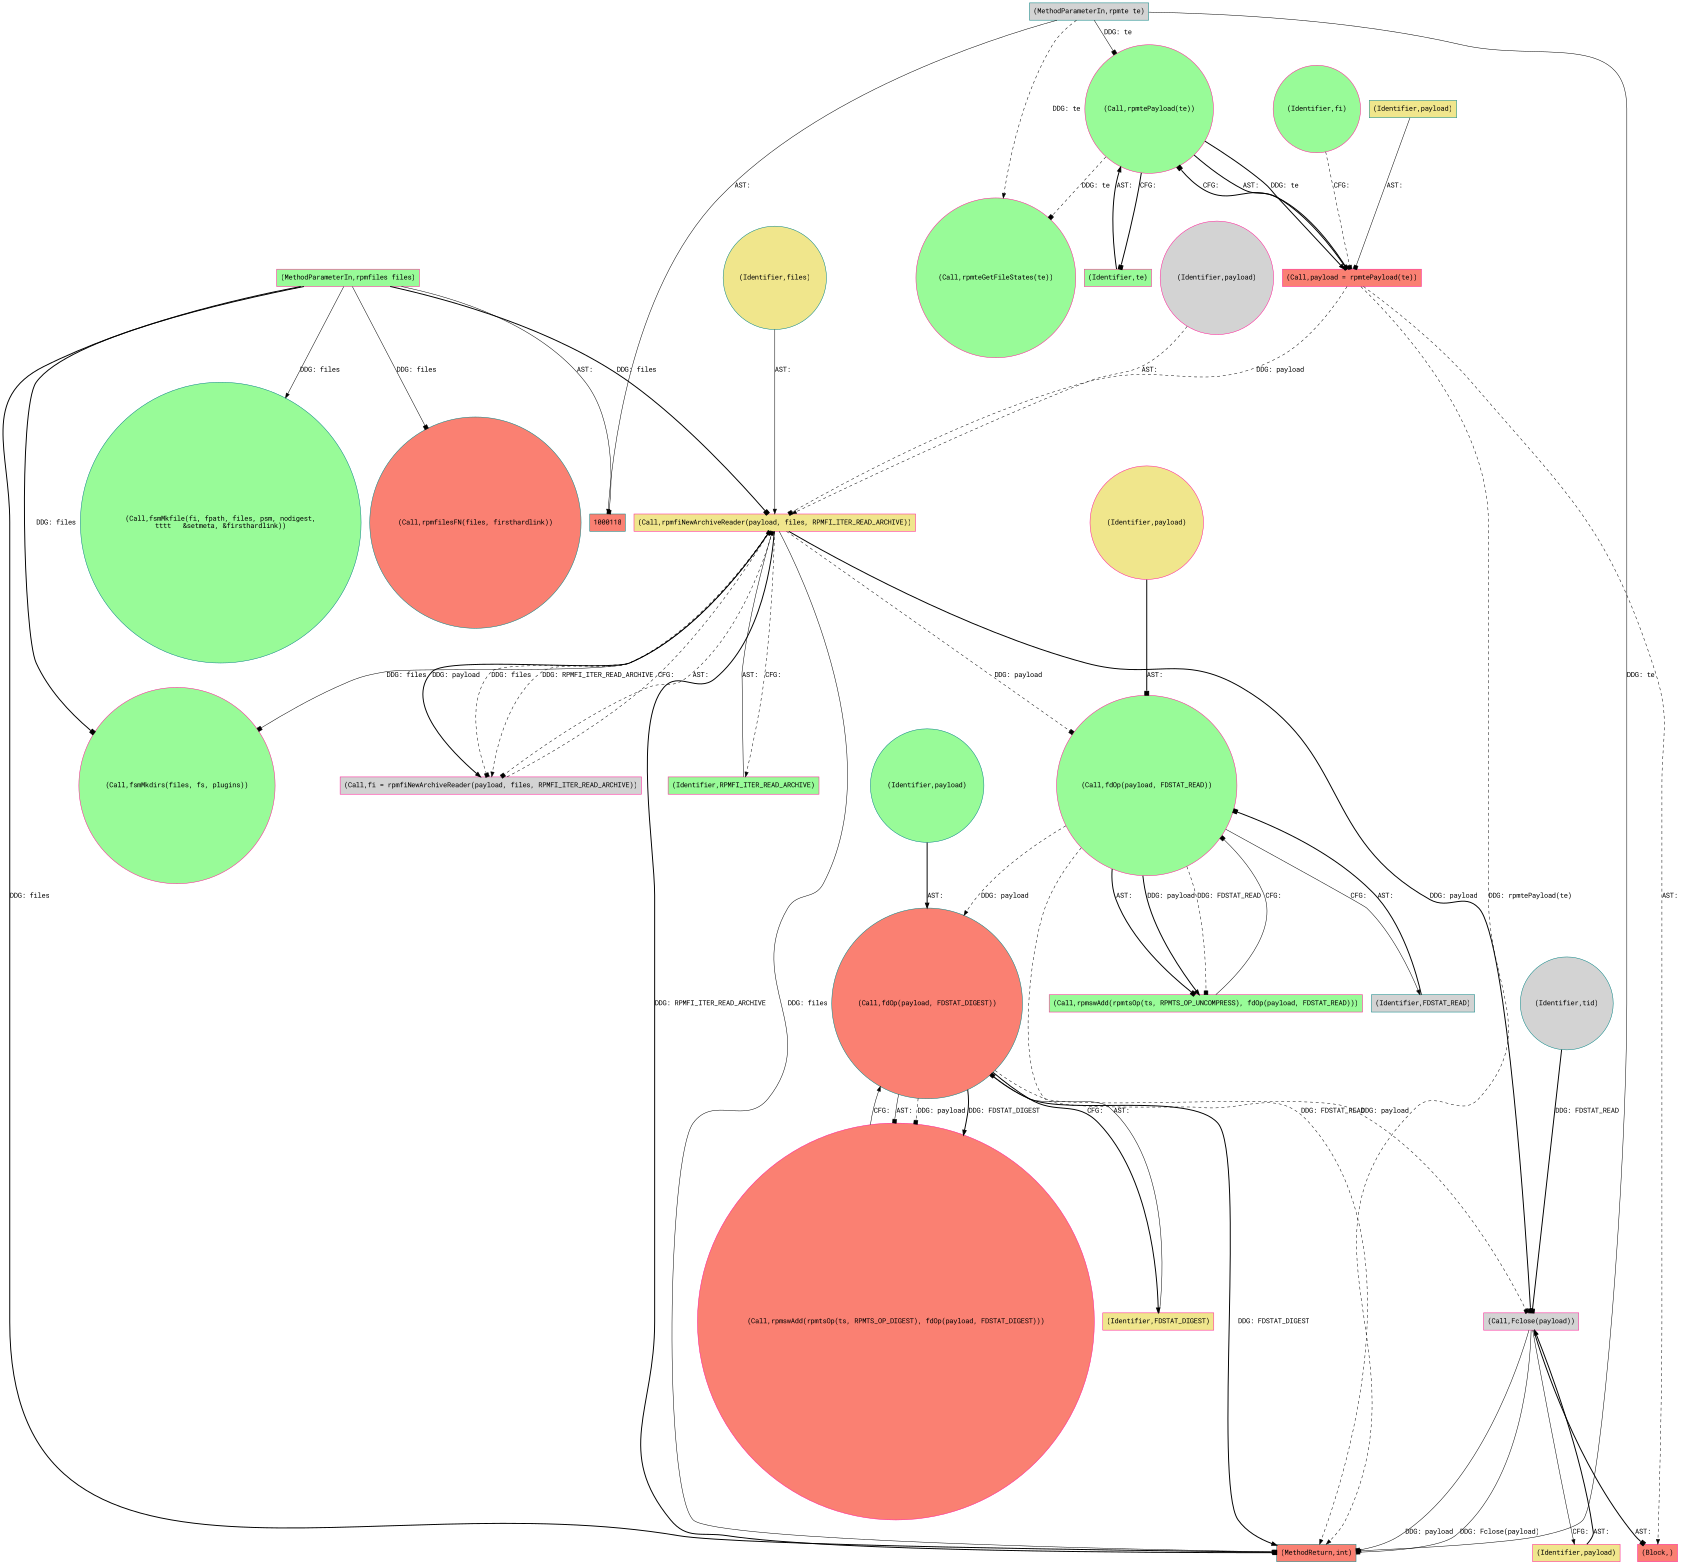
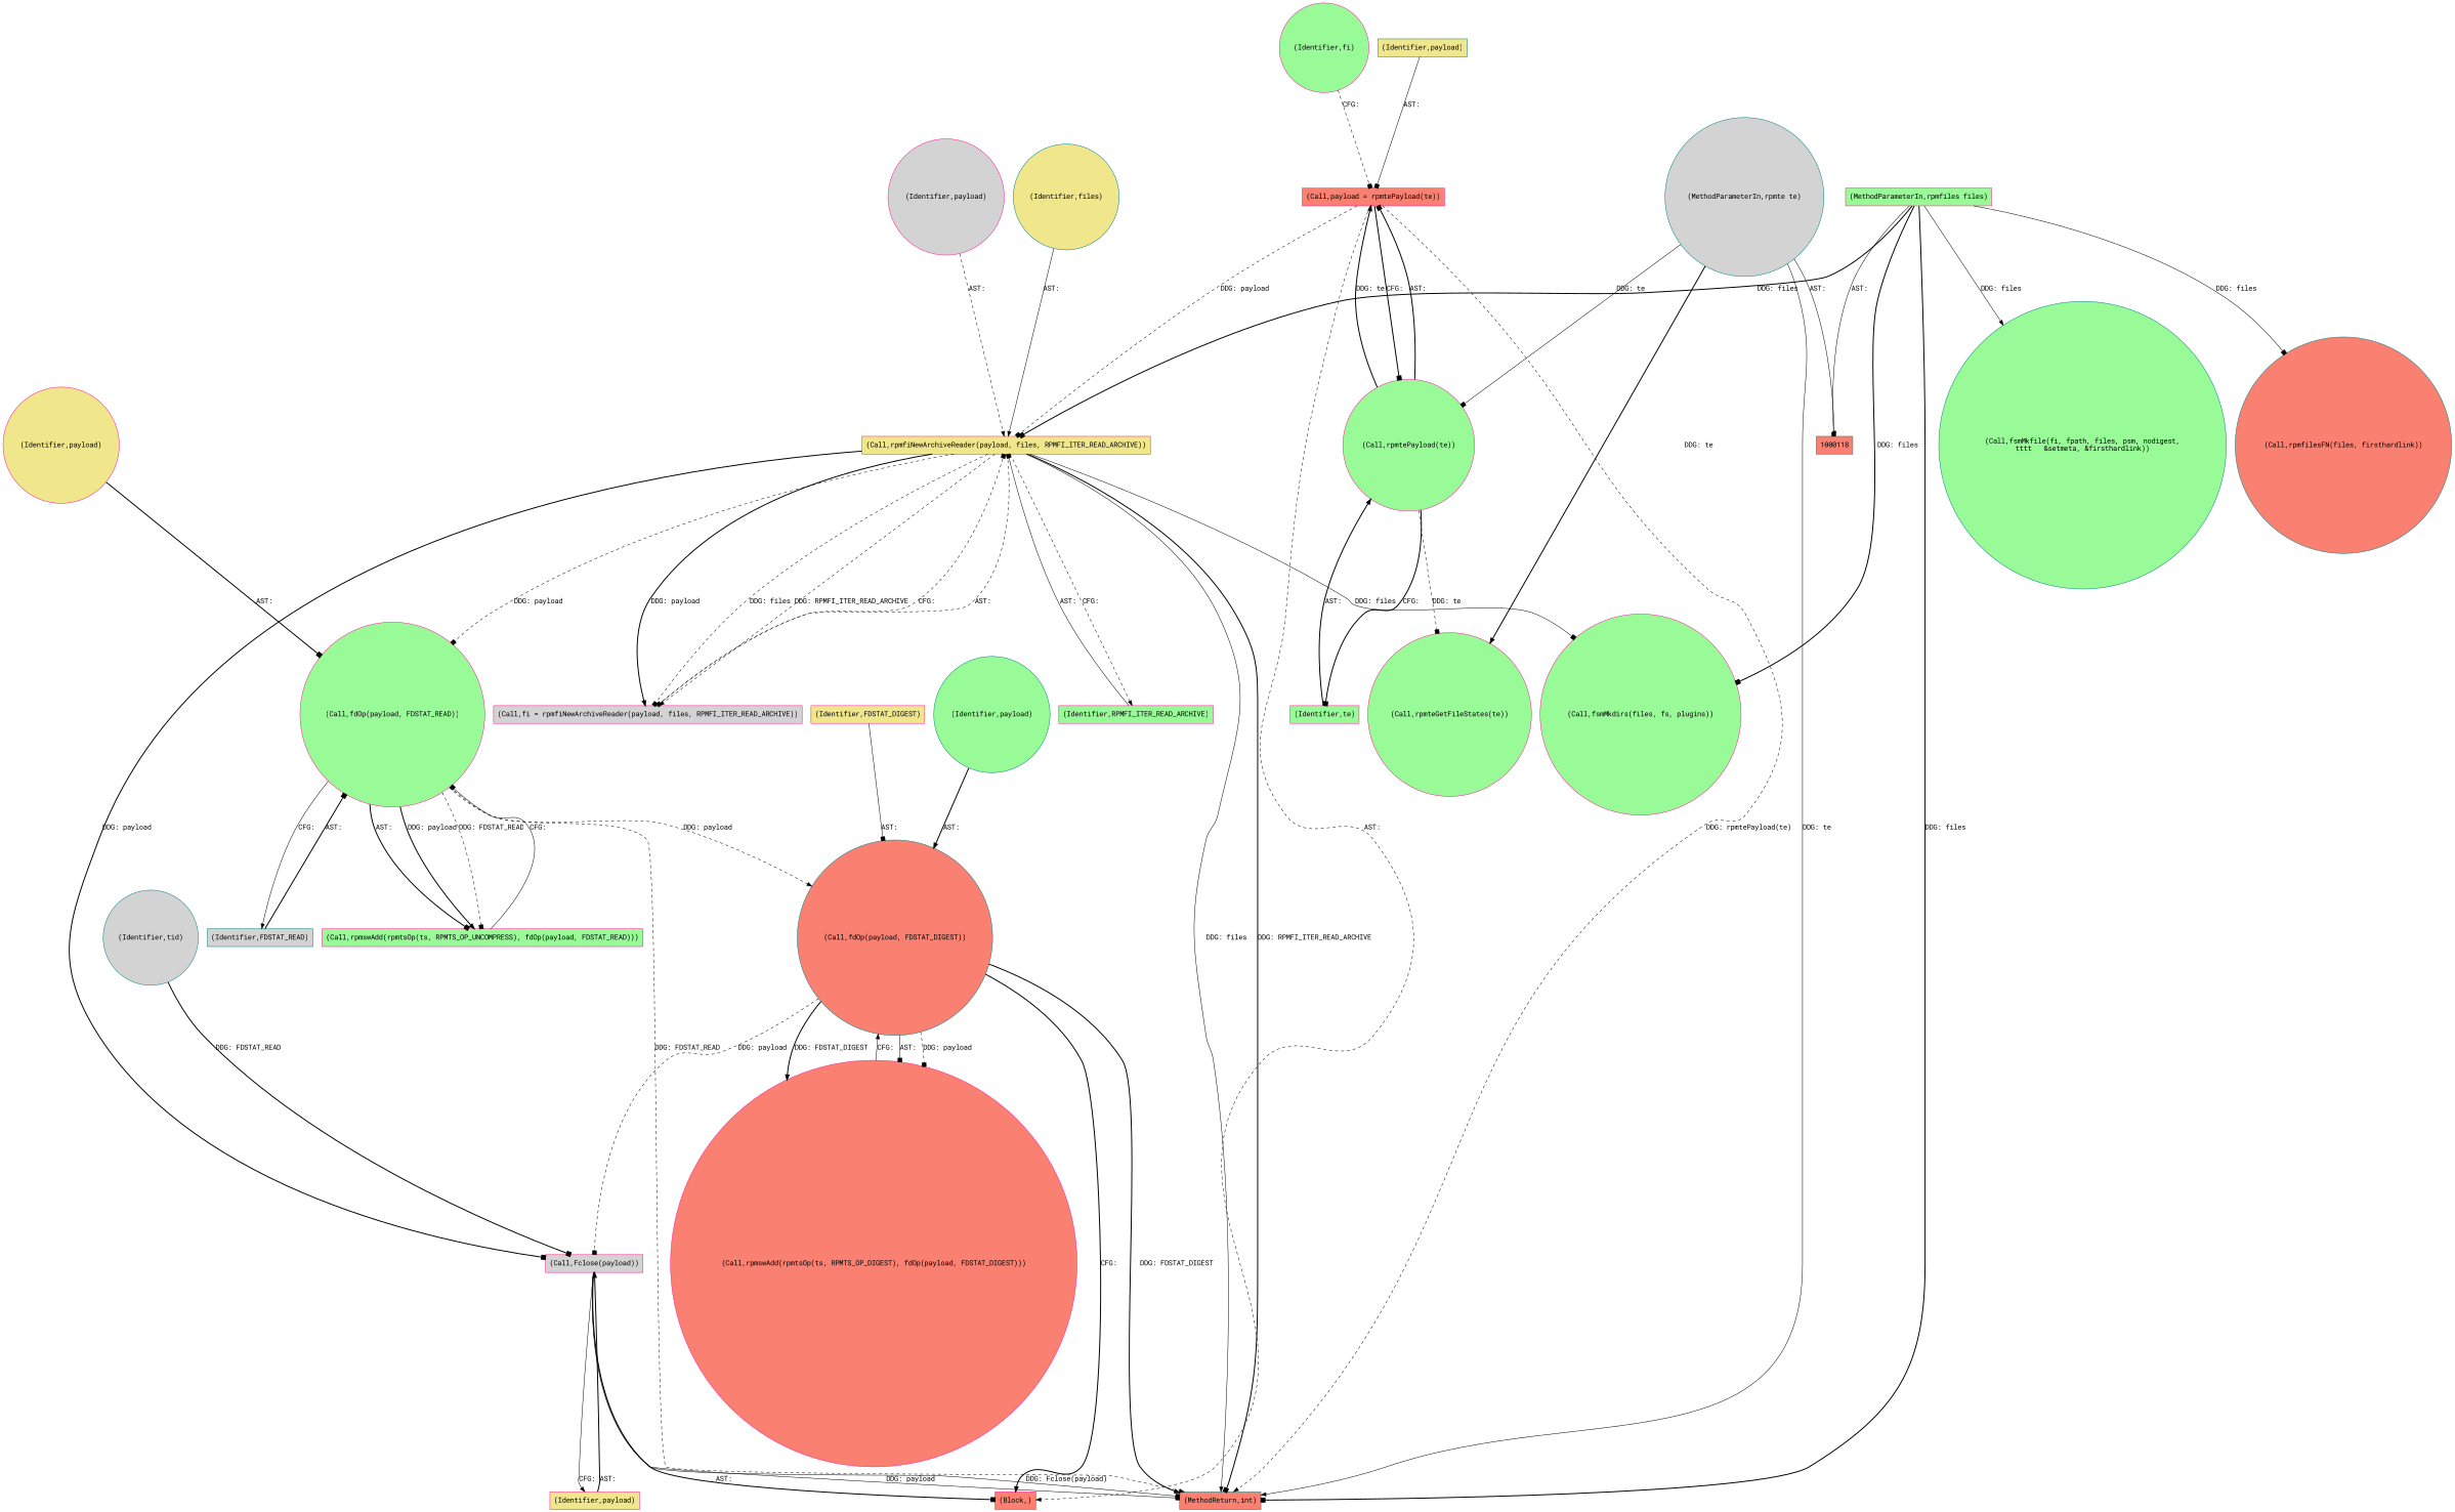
  digraph {
    fontname="Roboto Mono"
    node [color=deeppink fillcolor=palegreen fontname="Roboto Mono" shape=box style=filled]
    edge [arrowhead=box fontname="Roboto Mono" style=bold]
    n1 [fillcolor=lightgrey label="(Call,Fclose(payload))"]
    n2 [color=teal fillcolor=salmon label="(MethodReturn,int)"]
    n3 [fillcolor=khaki label="(Identifier,payload)"]
    n4 [fillcolor=salmon label="(Block,)"]
    n5 [fillcolor=khaki label="(Call,rpmfiNewArchiveReader(payload, files, RPMFI_ITER_READ_ARCHIVE))"]
    n6 [label="(Call,fdOp(payload, FDSTAT_READ))" shape=circle]
    n7 [label="(Call,fsmMkdirs(files, fs, plugins))" shape=circle]
    n8 [fillcolor=lightgrey label="(Call,fi = rpmfiNewArchiveReader(payload, files, RPMFI_ITER_READ_ARCHIVE))"]
    n9 [label="(Identifier,RPMFI_ITER_READ_ARCHIVE)"]
    n10 [color=teal fillcolor=salmon label="(Call,fdOp(payload, FDSTAT_DIGEST))" shape=circle]
    n11 [color=teal fillcolor=lightgrey label="(Identifier,FDSTAT_READ)"]
    n12 [label="(Call,rpmswAdd(rpmtsOp(ts, RPMTS_OP_UNCOMPRESS), fdOp(payload, FDSTAT_READ)))"]
    n13 [fillcolor=salmon label="(Call,payload = rpmtePayload(te))"]
    n14 [label="(Call,rpmtePayload(te))" shape=circle]
    n15 [label="(Call,rpmteGetFileStates(te))" shape=circle]
    n16 [label="(Identifier,te)"]
-   n17 [color=teal fillcolor=lightgrey label="(MethodParameterIn,rpmte te)"]
+   n17 [color=teal fillcolor=lightgrey label="(MethodParameterIn,rpmte te)" shape=circle]
    1000118 [color=teal fillcolor=salmon]
    n19 [label="(MethodParameterIn,rpmfiles files)"]
    n20 [color=teal label="(Call,fsmMkfile(fi, fpath, files, psm, nodigest,\n\t\t\t\t   &setmeta, &firsthardlink))" shape=circle]
    n21 [color=teal fillcolor=salmon label="(Call,rpmfilesFN(files, firsthardlink))" shape=circle]
    n22 [fillcolor=salmon label="(Call,rpmswAdd(rpmtsOp(ts, RPMTS_OP_DIGEST), fdOp(payload, FDSTAT_DIGEST)))" shape=circle]
    n23 [fillcolor=khaki label="(Identifier,FDSTAT_DIGEST)"]
    n24 [fillcolor=khaki label="(Identifier,payload)" shape=circle]
    n25 [color=teal fillcolor=khaki label="(Identifier,files)" shape=circle]
    n26 [color=teal fillcolor=lightgrey label="(Identifier,tid)" shape=circle]
    n27 [color=teal label="(Identifier,payload)" shape=circle]
    n28 [label="(Identifier,fi)" shape=circle]
    n29 [color=teal fillcolor=khaki label="(Identifier,payload)"]
    n30 [fillcolor=lightgrey label="(Identifier,payload)" shape=circle]
    n1 -> n2 [label="DDG: payload" style=solid]
    n1 -> n2 [label="DDG: Fclose(payload)" style=solid]
    n1 -> n3 [arrowhead=normal label="CFG: " style=solid]
    n1 -> n4 [label="AST: "]
    n3 -> n1 [arrowhead=normal label="AST: "]
    n5 -> n1 [label="DDG: payload"]
    n5 -> n2 [arrowhead=normal label="DDG: files" style=solid]
    n5 -> n2 [label="DDG: RPMFI_ITER_READ_ARCHIVE"]
    n5 -> n6 [label="DDG: payload" style=dashed]
    n5 -> n7 [label="DDG: files" style=solid]
    n5 -> n8 [label="AST: " style=dashed]
    n5 -> n8 [arrowhead=normal label="DDG: payload"]
    n5 -> n8 [label="DDG: files" style=dashed]
    n5 -> n8 [arrowhead=normal label="DDG: RPMFI_ITER_READ_ARCHIVE" style=dashed]
    n5 -> n9 [arrowhead=normal label="CFG: " style=dashed]
    n6 -> n2 [arrowhead=normal label="DDG: FDSTAT_READ" style=dashed]
    n6 -> n10 [arrowhead=normal label="DDG: payload" style=dashed]
    n6 -> n11 [arrowhead=normal label="CFG: " style=solid]
    n6 -> n12 [label="AST: "]
    n6 -> n12 [arrowhead=normal label="DDG: payload"]
    n6 -> n12 [label="DDG: FDSTAT_READ" style=dashed]
    n8 -> n5 [label="CFG: " style=dashed]
    n9 -> n5 [label="AST: " style=solid]
    n10 -> n1 [label="DDG: payload" style=dashed]
    n10 -> n2 [arrowhead=normal label="DDG: FDSTAT_DIGEST"]
    n10 -> n22 [label="AST: " style=solid]
    n10 -> n22 [label="DDG: payload" style=dashed]
    n10 -> n22 [arrowhead=normal label="DDG: FDSTAT_DIGEST"]
-   n10 -> n23 [arrowhead=normal label="CFG: "]
+   n10 -> n4 [arrowhead=normal label="CFG: "]
    n11 -> n6 [label="AST: "]
    n12 -> n6 [label="CFG: " style=solid]
    n13 -> n2 [arrowhead=normal label="DDG: rpmtePayload(te)" style=dashed]
    n13 -> n4 [arrowhead=normal label="AST: " style=dashed]
    n13 -> n5 [label="DDG: payload" style=dashed]
    n13 -> n14 [label="CFG: "]
    n14 -> n13 [label="AST: "]
    n14 -> n13 [arrowhead=normal label="DDG: te"]
    n14 -> n15 [label="DDG: te" style=dashed]
    n14 -> n16 [label="CFG: "]
    n16 -> n14 [arrowhead=normal label="AST: "]
    n17 -> n2 [arrowhead=normal label="DDG: te" style=solid]
    n17 -> n14 [label="DDG: te" style=solid]
-   n17 -> n15 [arrowhead=normal label="DDG: te" style=dashed]
+   n17 -> n15 [arrowhead=normal label="DDG: te"]
    n17 -> 1000118 [arrowhead=normal label="AST: " style=solid]
    n19 -> n2 [label="DDG: files"]
    n19 -> n5 [label="DDG: files"]
    n19 -> n7 [label="DDG: files"]
    n19 -> 1000118 [label="AST: " style=solid]
    n19 -> n20 [arrowhead=normal label="DDG: files" style=solid]
    n19 -> n21 [label="DDG: files" style=solid]
    n22 -> n10 [arrowhead=normal label="CFG: " style=solid]
    n23 -> n10 [label="AST: " style=solid]
    n24 -> n6 [label="AST: "]
    n25 -> n5 [arrowhead=normal label="AST: " style=solid]
    n26 -> n1 [label="DDG: FDSTAT_READ"]
    n27 -> n10 [arrowhead=normal label="AST: "]
    n28 -> n13 [label="CFG: " style=dashed]
    n29 -> n13 [label="AST: " style=solid]
    n30 -> n5 [arrowhead=normal label="AST: " style=dashed]
  }
